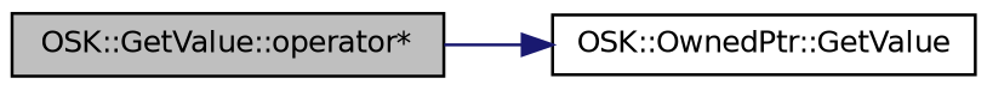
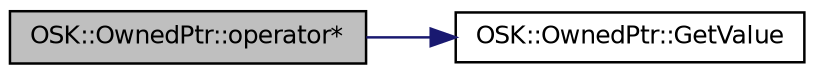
  digraph {
    rankdir=LR
    node [color=black fontname=Helvetica fontsize=10 shape=record style=filled]
-   n1 [fillcolor=grey75 fontcolor=black height=0.2 label="OSK::GetValue::operator*" width=0.4]
+   n1 [fillcolor=grey75 fontcolor=black height=0.2 label="OSK::OwnedPtr::operator*" width=0.4]
    n2 [fillcolor=white height=0.2 label="OSK::OwnedPtr::GetValue" width=0.4]
    n1 -> n2 [color=midnightblue fontname=Helvetica fontsize=10 labelfontname=Helvetica labelfontsize=10 style=solid]
  }
